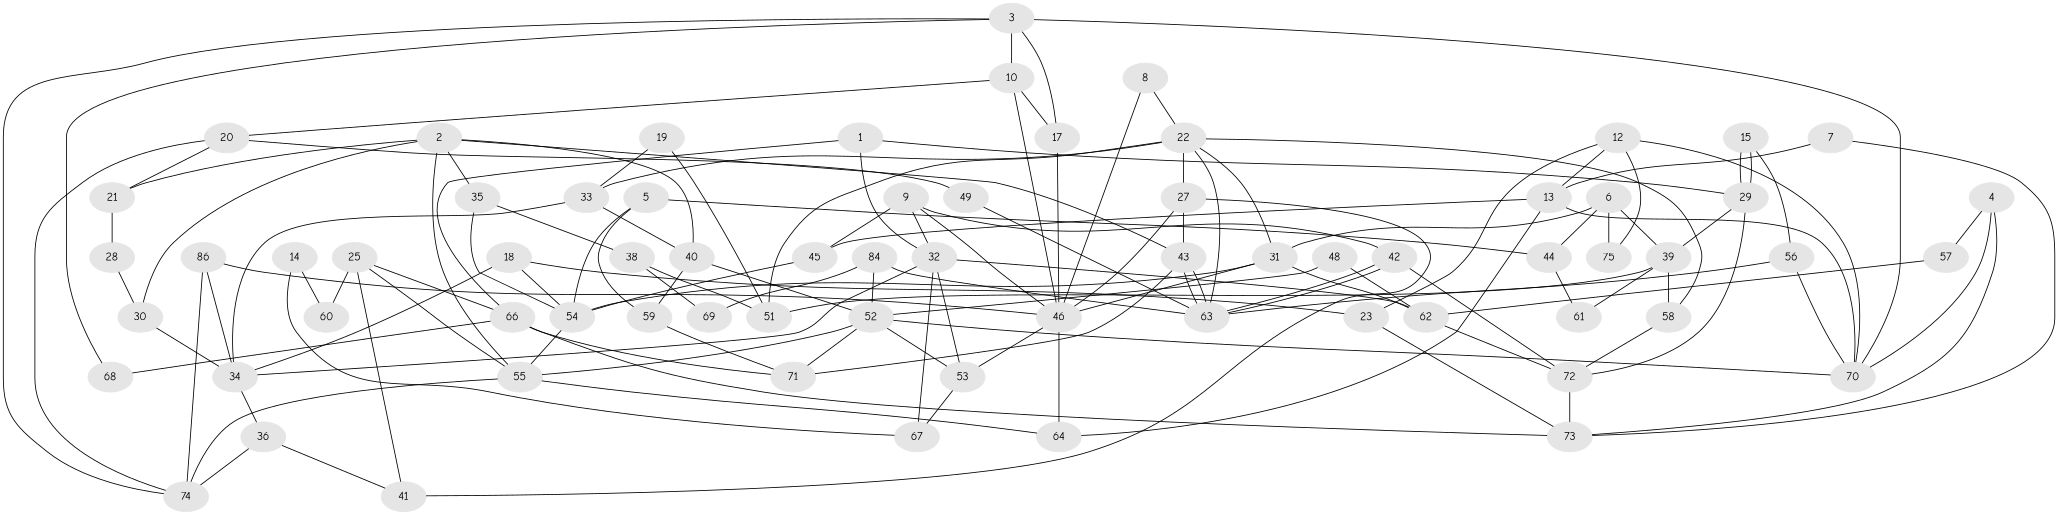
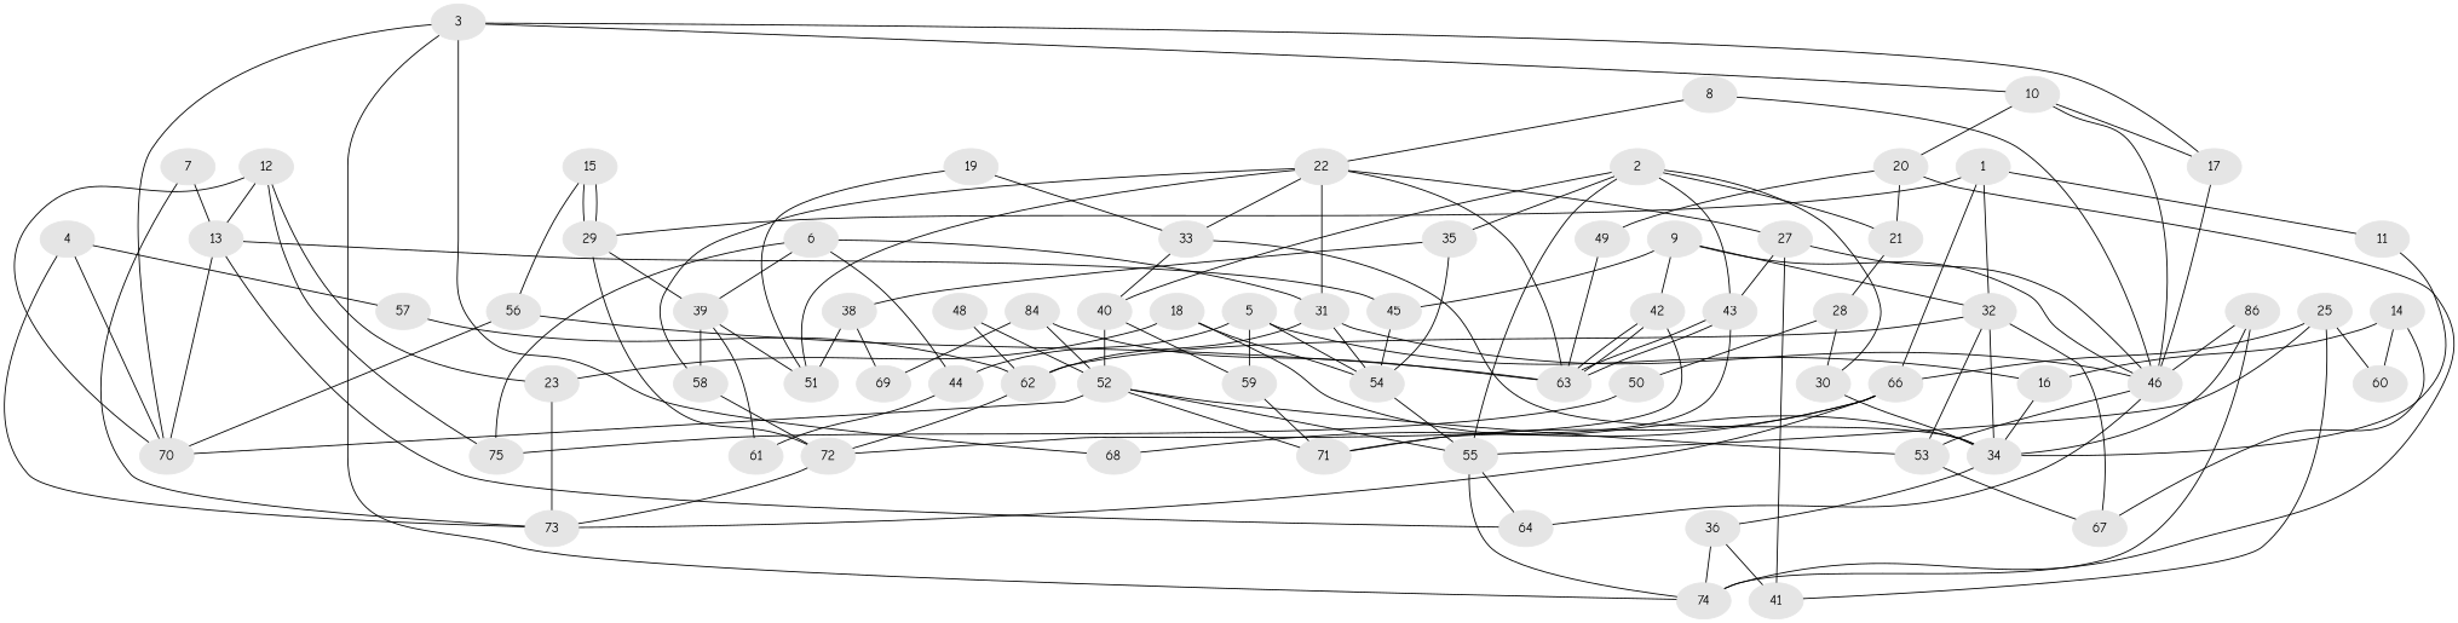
  graph {
    fontname="Comic Neue"
    node [color=gray90 fontname="Comic Neue" style=filled]
    edge [fontname="Comic Neue"]
    1
+   11
    29
    32
    66
    34
    39
    72
    67
    62
    53
    68
    73
    71
    2
    21
    30
    35
    40
    43
    55
    28
    54
    38
    59
    52
    63
    74
    64
    3
    10
    17
    70
    46
    20
    4
    57
    5
+   16
    44
    61
    6
    31
    75
    51
    58
    7
    13
    45
    8
    22
    33
    27
    9
    42
    49
    36
    12
    23
    14
    60
    15
    56
    18
    19
+   50
    41
    n68 [label=84]
    69
    25
    n71 [label=86]
    48
+   1 -- 11
    1 -- 29
    1 -- 32
    1 -- 66
+   11 -- 34
    29 -- 39
    29 -- 72
    32 -- 34
    32 -- 67
    32 -- 62
    32 -- 53
    66 -- 68
    66 -- 73
    66 -- 71
    34 -- 36
    39 -- 61
    39 -- 51
    39 -- 58
    72 -- 73
    62 -- 72
    53 -- 67
    2 -- 21
    2 -- 30
    2 -- 35
    2 -- 40
    2 -- 43
    2 -- 55
    21 -- 28
    30 -- 34
    35 -- 54
    35 -- 38
    40 -- 59
    40 -- 52
    43 -- 71
    43 -- 63
    43 -- 63
    55 -- 74
    55 -- 64
    28 -- 30
+   28 -- 50
    54 -- 55
    38 -- 51
    38 -- 69
    59 -- 71
    52 -- 53
    52 -- 71
    52 -- 55
    52 -- 70
    3 -- 68
    3 -- 74
    3 -- 10
    3 -- 17
    3 -- 70
    10 -- 17
    10 -- 46
    10 -- 20
    17 -- 46
    46 -- 53
    46 -- 64
    20 -- 21
    20 -- 74
    20 -- 49
    4 -- 73
    4 -- 70
    4 -- 57
    57 -- 62
    5 -- 54
    5 -- 59
+   5 -- 16
    5 -- 44
+   16 -- 34
    44 -- 61
    6 -- 39
    6 -- 44
    6 -- 31
    6 -- 75
    31 -- 62
    31 -- 54
    31 -- 46
    58 -- 72
    7 -- 73
    7 -- 13
    13 -- 64
    13 -- 70
    13 -- 45
    45 -- 54
    8 -- 46
    8 -- 22
    22 -- 63
    22 -- 31
    22 -- 51
    22 -- 58
    22 -- 33
    22 -- 27
    33 -- 34
    33 -- 40
    27 -- 43
    27 -- 46
    27 -- 41
    9 -- 32
    9 -- 46
    9 -- 45
    9 -- 42
    42 -- 72
    42 -- 63
    42 -- 63
    49 -- 63
    36 -- 74
    36 -- 41
    12 -- 70
    12 -- 75
    12 -- 13
    12 -- 23
    23 -- 73
    14 -- 67
+   14 -- 16
    14 -- 60
    15 -- 29
    15 -- 29
    15 -- 56
    56 -- 63
    56 -- 70
    18 -- 34
    18 -- 54
    18 -- 23
    19 -- 51
    19 -- 33
+   50 -- 75
    n68 -- 52
    n68 -- 63
    n68 -- 69
    25 -- 66
    25 -- 55
    25 -- 60
    25 -- 41
    n71 -- 34
    n71 -- 74
    n71 -- 46
    48 -- 62
    48 -- 52
  }
